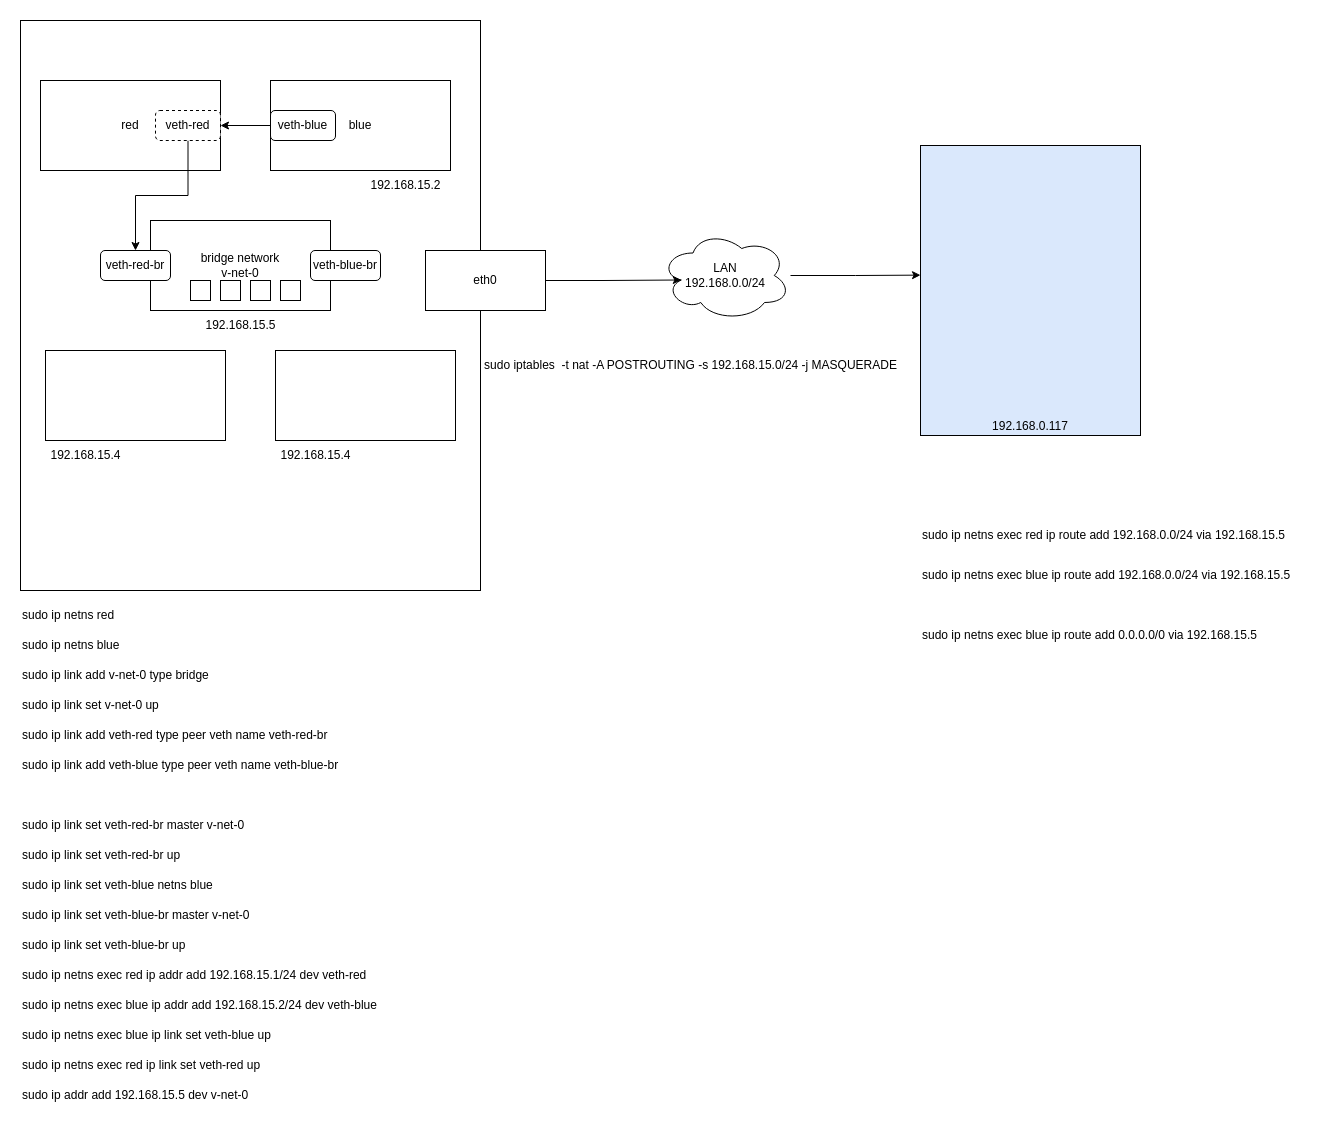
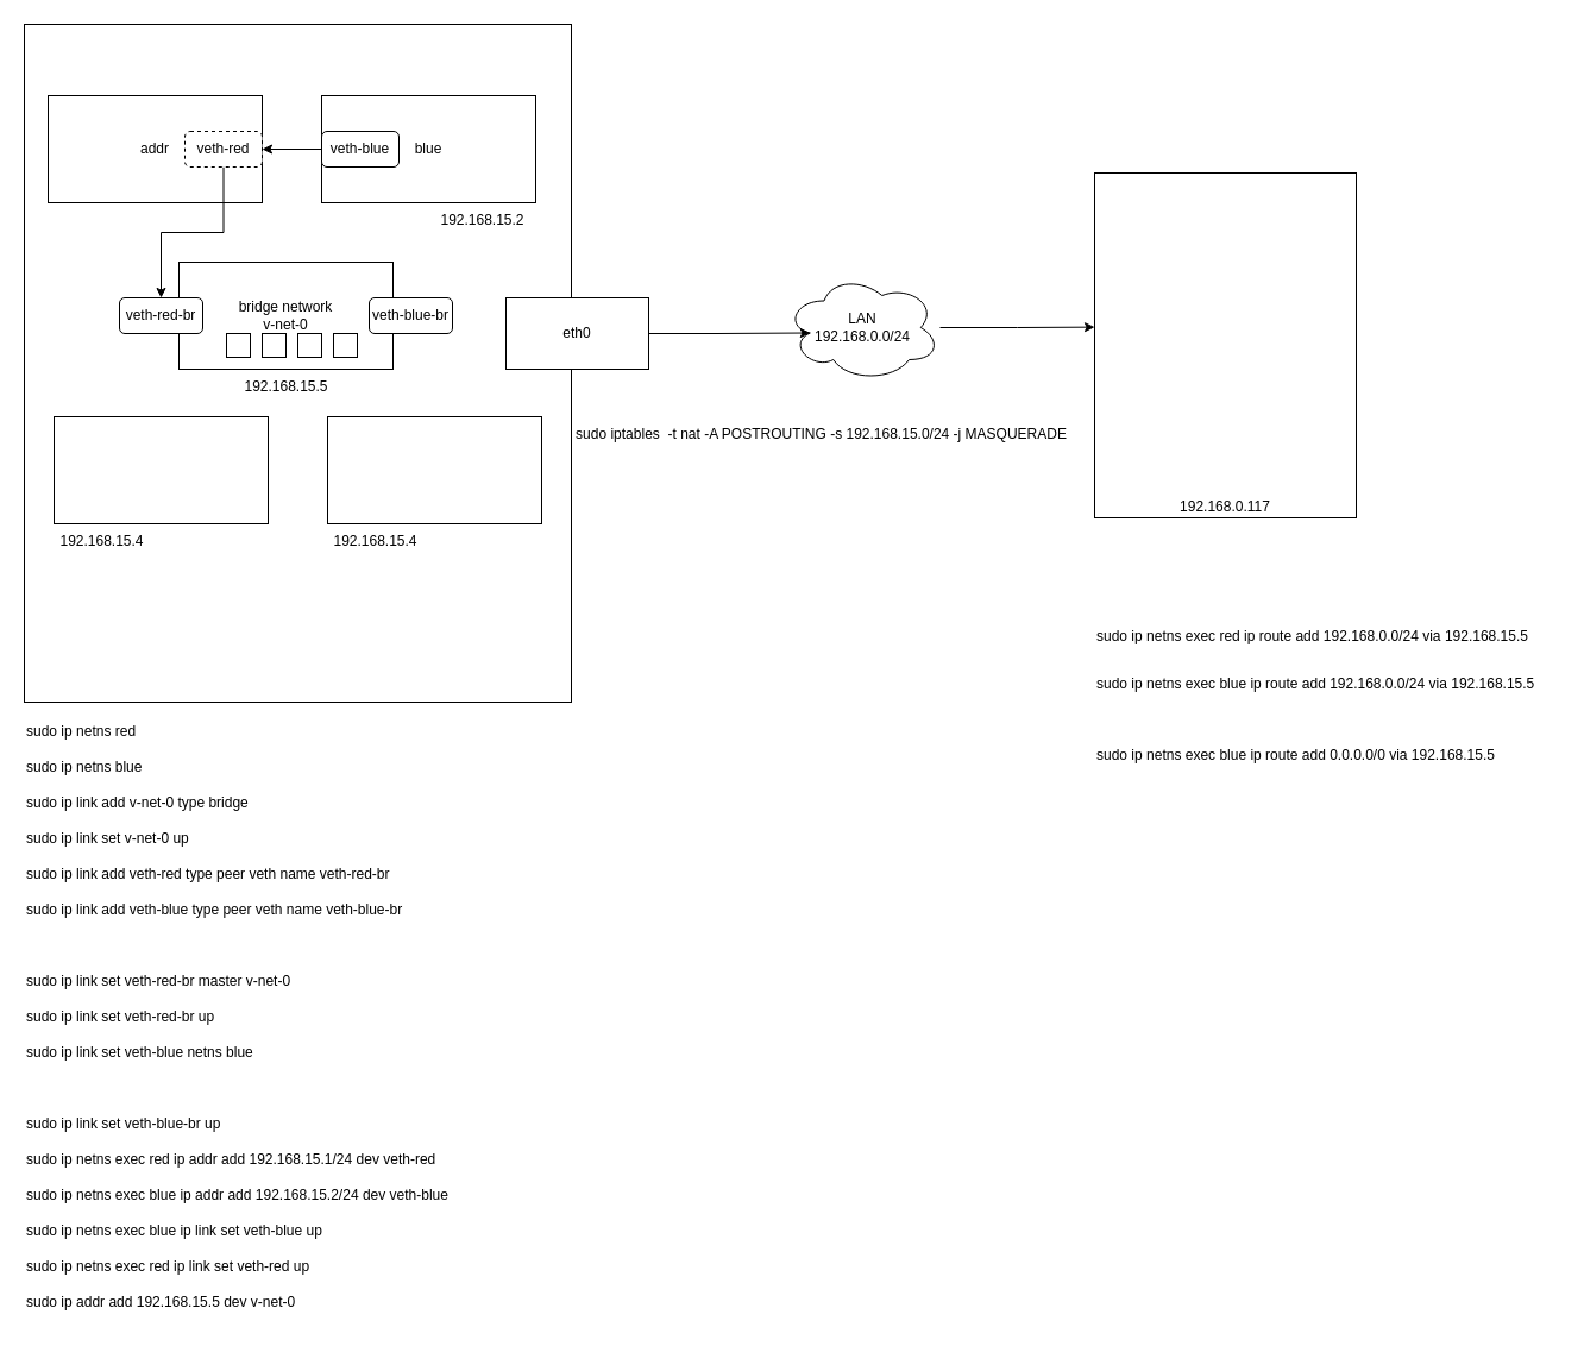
  <mxCell id="0" />
  <mxCell id="1" parent="0" />
  <mxCell id="2" value="" style="rounded=0;whiteSpace=wrap;html=1;" vertex="1" parent="1"><mxGeometry x="20" y="20" width="460" height="570" as="geometry" /></mxCell>
- <mxCell id="3" value="red" style="rounded=0;whiteSpace=wrap;html=1;" vertex="1" parent="1"><mxGeometry x="40" y="80" width="180" height="90" as="geometry" /></mxCell>
+ <mxCell id="3" value="addr" style="rounded=0;whiteSpace=wrap;html=1;" vertex="1" parent="1"><mxGeometry x="40" y="80" width="180" height="90" as="geometry" /></mxCell>
  <mxCell id="4" value="blue" style="rounded=0;whiteSpace=wrap;html=1;" vertex="1" parent="1"><mxGeometry x="270" y="80" width="180" height="90" as="geometry" /></mxCell>
  <mxCell id="5" value="" style="rounded=0;whiteSpace=wrap;html=1;" vertex="1" parent="1"><mxGeometry x="45" y="350" width="180" height="90" as="geometry" /></mxCell>
  <mxCell id="6" value="" style="rounded=0;whiteSpace=wrap;html=1;" vertex="1" parent="1"><mxGeometry x="275" y="350" width="180" height="90" as="geometry" /></mxCell>
  <mxCell id="7" value="bridge network&lt;div&gt;v-net-0&lt;/div&gt;" style="rounded=0;whiteSpace=wrap;html=1;" vertex="1" parent="1"><mxGeometry x="150" y="220" width="180" height="90" as="geometry" /></mxCell>
  <mxCell id="8" value="sudo ip link add v-net-0 type bridge" style="text;html=1;align=left;verticalAlign=middle;resizable=0;points=[];autosize=1;strokeColor=none;fillColor=none;" vertex="1" parent="1"><mxGeometry x="20" y="660" width="210" height="30" as="geometry" /></mxCell>
  <mxCell id="9" value="sudo ip link add veth-red type peer veth name veth-red-br" style="text;html=1;align=left;verticalAlign=middle;resizable=0;points=[];autosize=1;strokeColor=none;fillColor=none;" vertex="1" parent="1"><mxGeometry x="20" y="720" width="330" height="30" as="geometry" /></mxCell>
  <mxCell id="10" value="sudo ip netns blue" style="text;html=1;align=left;verticalAlign=middle;resizable=0;points=[];autosize=1;strokeColor=none;fillColor=none;" vertex="1" parent="1"><mxGeometry x="20" y="630" width="120" height="30" as="geometry" /></mxCell>
  <mxCell id="11" value="sudo ip netns red" style="text;html=1;align=left;verticalAlign=middle;resizable=0;points=[];autosize=1;strokeColor=none;fillColor=none;" vertex="1" parent="1"><mxGeometry x="20" y="600" width="120" height="30" as="geometry" /></mxCell>
  <mxCell id="12" value="sudo ip link set v-net-0 up" style="text;html=1;align=left;verticalAlign=middle;resizable=0;points=[];autosize=1;strokeColor=none;fillColor=none;" vertex="1" parent="1"><mxGeometry x="20" y="690" width="160" height="30" as="geometry" /></mxCell>
  <mxCell id="13" value="" style="rounded=0;whiteSpace=wrap;html=1;" vertex="1" parent="1"><mxGeometry x="190" y="280" width="20" height="20" as="geometry" /></mxCell>
  <mxCell id="14" value="" style="rounded=0;whiteSpace=wrap;html=1;" vertex="1" parent="1"><mxGeometry x="220" y="280" width="20" height="20" as="geometry" /></mxCell>
  <mxCell id="15" value="" style="rounded=0;whiteSpace=wrap;html=1;" vertex="1" parent="1"><mxGeometry x="250" y="280" width="20" height="20" as="geometry" /></mxCell>
  <mxCell id="16" value="" style="rounded=0;whiteSpace=wrap;html=1;" vertex="1" parent="1"><mxGeometry x="280" y="280" width="20" height="20" as="geometry" /></mxCell>
  <mxCell id="17" value="192.168.15.2" style="text;html=1;align=center;verticalAlign=middle;resizable=0;points=[];autosize=1;strokeColor=none;fillColor=none;" vertex="1" parent="1"><mxGeometry x="360" y="170" width="90" height="30" as="geometry" /></mxCell>
  <mxCell id="18" value="192.168.15.5" style="text;html=1;align=center;verticalAlign=middle;resizable=0;points=[];autosize=1;strokeColor=none;fillColor=none;" vertex="1" parent="1"><mxGeometry x="195" y="310" width="90" height="30" as="geometry" /></mxCell>
  <mxCell id="19" value="192.168.15.4" style="text;html=1;align=center;verticalAlign=middle;resizable=0;points=[];autosize=1;strokeColor=none;fillColor=none;" vertex="1" parent="1"><mxGeometry x="270" y="440" width="90" height="30" as="geometry" /></mxCell>
  <mxCell id="20" value="192.168.15.4" style="text;html=1;align=center;verticalAlign=middle;resizable=0;points=[];autosize=1;strokeColor=none;fillColor=none;" vertex="1" parent="1"><mxGeometry x="40" y="440" width="90" height="30" as="geometry" /></mxCell>
  <mxCell id="21" value="eth0" style="whiteSpace=wrap;html=1;" vertex="1" parent="1"><mxGeometry x="425" y="250" width="120" height="60" as="geometry" /></mxCell>
  <mxCell id="22" value="sudo ip link add veth-blue type peer veth name veth-blue-br" style="text;html=1;align=left;verticalAlign=middle;resizable=0;points=[];autosize=1;strokeColor=none;fillColor=none;" vertex="1" parent="1"><mxGeometry x="20" y="750" width="340" height="30" as="geometry" /></mxCell>
  <mxCell id="23" value="sudo ip link set veth-blue netns blue" style="text;html=1;align=left;verticalAlign=middle;resizable=0;points=[];autosize=1;strokeColor=none;fillColor=none;" vertex="1" parent="1"><mxGeometry x="20" y="870" width="210" height="30" as="geometry" /></mxCell>
  <mxCell id="24" value="" style="edgeStyle=orthogonalEdgeStyle;rounded=0;orthogonalLoop=1;jettySize=auto;html=1;" edge="1" parent="1" source="25" target="26"><mxGeometry relative="1" as="geometry" /></mxCell>
  <mxCell id="25" value="veth-red" style="rounded=1;whiteSpace=wrap;html=1;dashed=1;" vertex="1" parent="1"><mxGeometry x="155" y="110" width="65" height="30" as="geometry" /></mxCell>
  <mxCell id="26" value="veth-red-br" style="whiteSpace=wrap;html=1;rounded=1;" vertex="1" parent="1"><mxGeometry x="100" y="250" width="70" height="30" as="geometry" /></mxCell>
  <mxCell id="27" style="edgeStyle=orthogonalEdgeStyle;rounded=0;orthogonalLoop=1;jettySize=auto;html=1;" edge="1" parent="1" source="28" target="3"><mxGeometry relative="1" as="geometry" /></mxCell>
  <mxCell id="28" value="veth-blue" style="rounded=1;whiteSpace=wrap;html=1;" vertex="1" parent="1"><mxGeometry x="270" y="110" width="65" height="30" as="geometry" /></mxCell>
  <mxCell id="29" value="veth-blue-br" style="whiteSpace=wrap;html=1;rounded=1;" vertex="1" parent="1"><mxGeometry x="310" y="250" width="70" height="30" as="geometry" /></mxCell>
  <mxCell id="30" value="sudo ip link set veth-red-br master v-net-0" style="text;html=1;align=left;verticalAlign=middle;resizable=0;points=[];autosize=1;strokeColor=none;fillColor=none;" vertex="1" parent="1"><mxGeometry x="20" y="810" width="250" height="30" as="geometry" /></mxCell>
- <mxCell id="31" value="sudo ip link set veth-blue-br master v-net-0" style="text;html=1;align=left;verticalAlign=middle;resizable=0;points=[];autosize=1;strokeColor=none;fillColor=none;" vertex="1" parent="1"><mxGeometry x="20" y="900" width="250" height="30" as="geometry" /></mxCell>
  <mxCell id="32" value="sudo ip link set veth-red-br up" style="text;html=1;align=left;verticalAlign=middle;resizable=0;points=[];autosize=1;strokeColor=none;fillColor=none;" vertex="1" parent="1"><mxGeometry x="20" y="840" width="180" height="30" as="geometry" /></mxCell>
  <mxCell id="33" value="sudo ip link set veth-blue-br up" style="text;html=1;align=left;verticalAlign=middle;resizable=0;points=[];autosize=1;strokeColor=none;fillColor=none;" vertex="1" parent="1"><mxGeometry x="20" y="930" width="190" height="30" as="geometry" /></mxCell>
  <mxCell id="34" value="sudo ip netns exec red ip addr add 192.168.15.1/24 dev veth-red" style="text;html=1;align=left;verticalAlign=middle;resizable=0;points=[];autosize=1;strokeColor=none;fillColor=none;" vertex="1" parent="1"><mxGeometry x="20" y="960" width="370" height="30" as="geometry" /></mxCell>
  <mxCell id="35" value="sudo ip netns exec blue ip addr add 192.168.15.2/24 dev veth-blue" style="text;html=1;align=left;verticalAlign=middle;resizable=0;points=[];autosize=1;strokeColor=none;fillColor=none;" vertex="1" parent="1"><mxGeometry x="20" y="990" width="380" height="30" as="geometry" /></mxCell>
  <mxCell id="36" value="sudo ip netns exec blue ip link set veth-blue up" style="text;html=1;align=left;verticalAlign=middle;resizable=0;points=[];autosize=1;strokeColor=none;fillColor=none;" vertex="1" parent="1"><mxGeometry x="20" y="1020" width="270" height="30" as="geometry" /></mxCell>
  <mxCell id="37" value="sudo ip netns exec red ip link set veth-red up" style="text;html=1;align=left;verticalAlign=middle;resizable=0;points=[];autosize=1;strokeColor=none;fillColor=none;" vertex="1" parent="1"><mxGeometry x="20" y="1050" width="260" height="30" as="geometry" /></mxCell>
  <mxCell id="38" value="sudo ip addr add 192.168.15.5 dev v-net-0" style="text;html=1;align=left;verticalAlign=middle;resizable=0;points=[];autosize=1;strokeColor=none;fillColor=none;" vertex="1" parent="1"><mxGeometry x="20" y="1080" width="250" height="30" as="geometry" /></mxCell>
  <mxCell id="39" value="LAN&lt;div&gt;192.168.0.0/24&lt;/div&gt;" style="ellipse;shape=cloud;whiteSpace=wrap;html=1;" vertex="1" parent="1"><mxGeometry x="660" y="230" width="130" height="90" as="geometry" /></mxCell>
  <mxCell id="40" style="edgeStyle=orthogonalEdgeStyle;rounded=0;orthogonalLoop=1;jettySize=auto;html=1;entryX=0.16;entryY=0.55;entryDx=0;entryDy=0;entryPerimeter=0;" edge="1" parent="1" source="21" target="39"><mxGeometry relative="1" as="geometry" /></mxCell>
- <mxCell id="41" value="192.168.0.117" style="rounded=0;whiteSpace=wrap;html=1;verticalAlign=bottom;fillColor=#dae8fc;" vertex="1" parent="1"><mxGeometry x="920" y="145" width="220" height="290" as="geometry" /></mxCell>
+ <mxCell id="41" value="192.168.0.117" style="rounded=0;whiteSpace=wrap;html=1;verticalAlign=bottom;" vertex="1" parent="1"><mxGeometry x="920" y="145" width="220" height="290" as="geometry" /></mxCell>
  <mxCell id="42" style="edgeStyle=orthogonalEdgeStyle;rounded=0;orthogonalLoop=1;jettySize=auto;html=1;entryX=0;entryY=0.447;entryDx=0;entryDy=0;entryPerimeter=0;" edge="1" parent="1" source="39" target="41"><mxGeometry relative="1" as="geometry" /></mxCell>
  <mxCell id="43" value="sudo ip netns exec red ip route add 192.168.0.0/24 via 192.168.15.5" style="text;html=1;align=left;verticalAlign=middle;resizable=0;points=[];autosize=1;strokeColor=none;fillColor=none;" vertex="1" parent="1"><mxGeometry x="920" y="520" width="390" height="30" as="geometry" /></mxCell>
  <mxCell id="44" value="sudo ip netns exec blue ip route add 192.168.0.0/24 via 192.168.15.5" style="text;html=1;align=left;verticalAlign=middle;resizable=0;points=[];autosize=1;strokeColor=none;fillColor=none;" vertex="1" parent="1"><mxGeometry x="920" y="560" width="390" height="30" as="geometry" /></mxCell>
  <mxCell id="45" value="sudo iptables &amp;nbsp;-t nat -A POSTROUTING -s 192.168.15.0/24 -j MASQUERADE" style="text;html=1;align=center;verticalAlign=middle;resizable=0;points=[];autosize=1;strokeColor=none;fillColor=none;" vertex="1" parent="1"><mxGeometry x="470" y="350" width="440" height="30" as="geometry" /></mxCell>
  <mxCell id="46" value="sudo ip netns exec blue ip route add 0.0.0.0/0 via 192.168.15.5" style="text;html=1;align=left;verticalAlign=middle;resizable=0;points=[];autosize=1;strokeColor=none;fillColor=none;" vertex="1" parent="1"><mxGeometry x="920" y="620" width="360" height="30" as="geometry" /></mxCell>
